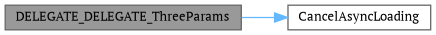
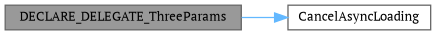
  digraph {
    rankdir=LR
    fontname="PT Serif"
    node [fontname="PT Serif" fontsize=10 shape=box style=filled]
-   n1 [color=gray40 fillcolor=grey60 fontcolor=black height=0.2 label=DELEGATE_DELEGATE_ThreeParams width=0.4]
+   n1 [color=gray40 fillcolor=grey60 fontcolor=black height=0.2 label=DECLARE_DELEGATE_ThreeParams width=0.4]
    n2 [color=grey40 fillcolor=white height=0.2 label=CancelAsyncLoading width=0.4]
    n1 -> n2 [color=steelblue1 fontname="PT Serif" fontsize=10 labelfontname=Helvetica labelfontsize=10 style=solid]
  }
